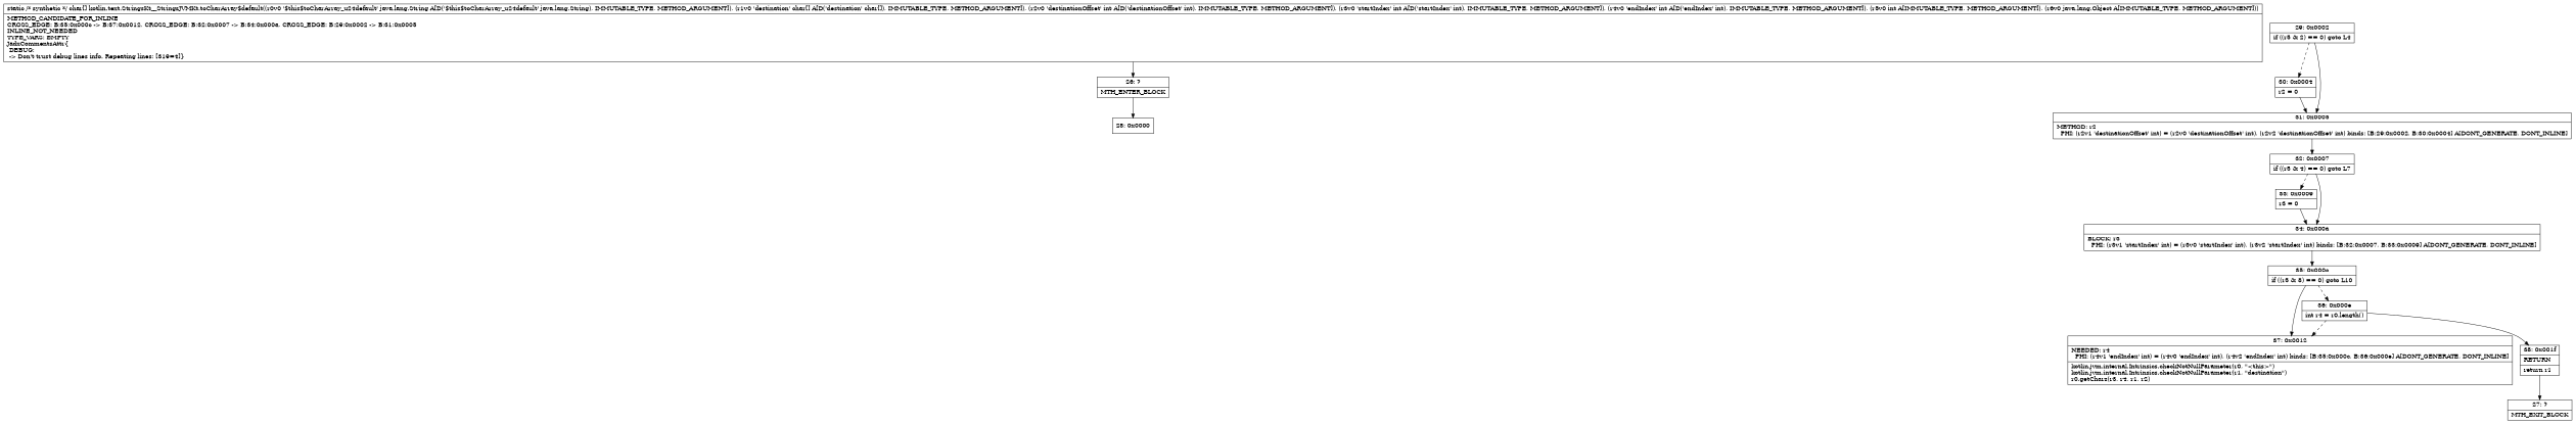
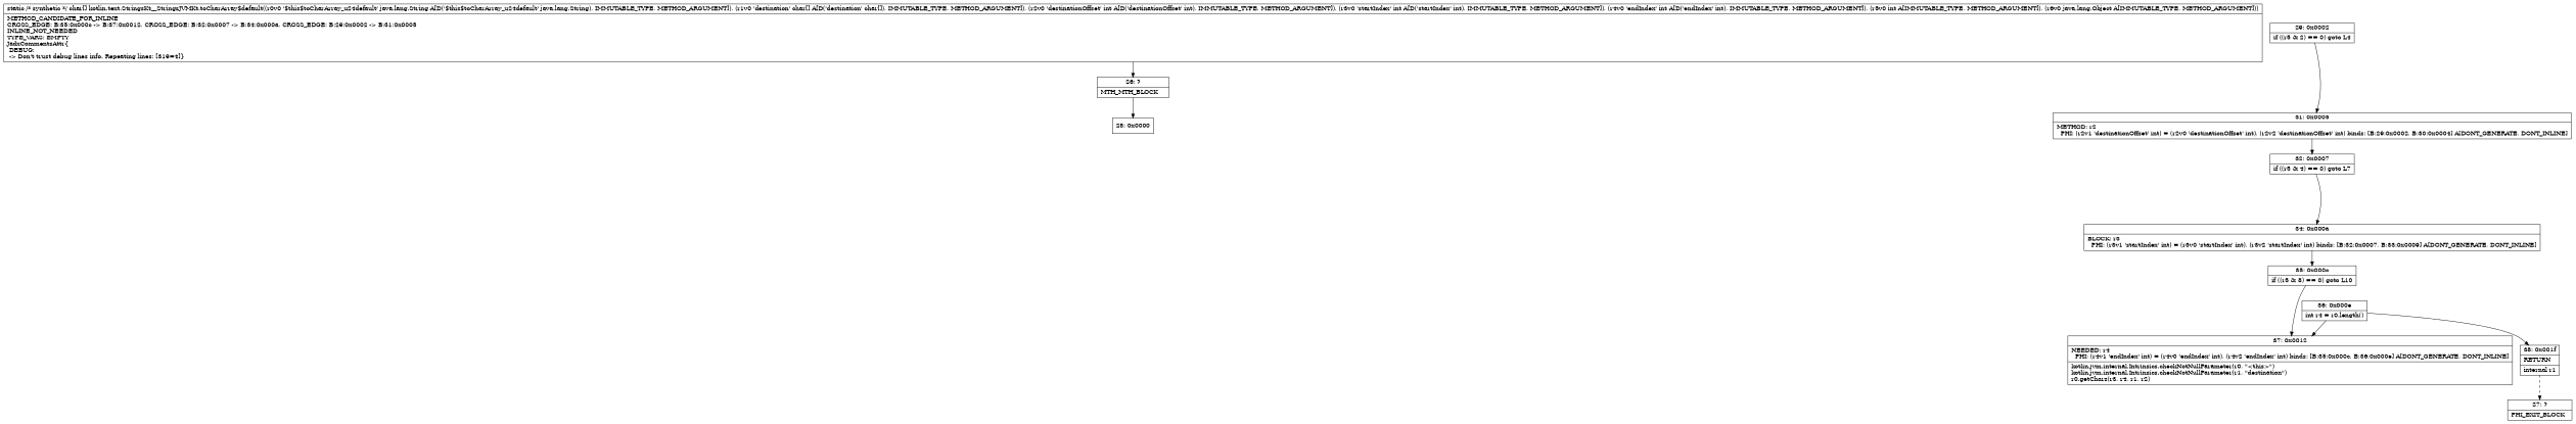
  digraph {
    node [shape=record]
-   n1 [label="{26\:\ ?|MTH_ENTER_BLOCK\l}"]
+   n1 [label="{26\:\ ?|MTH_MTH_BLOCK\l}"]
    n2 [label="{28\:\ 0x0000}"]
    n3 [label="{29\:\ 0x0002|if ((r5 & 2) == 0) goto L4\l}"]
-   n4 [label="{30\:\ 0x0004|r2 = 0\l}"]
    n5 [label="{31\:\ 0x0005|METHOD: r2 \l  PHI: (r2v1 'destinationOffset' int) = (r2v0 'destinationOffset' int), (r2v2 'destinationOffset' int) binds: [B:29:0x0002, B:30:0x0004] A[DONT_GENERATE, DONT_INLINE]\l}"]
    n6 [label="{32\:\ 0x0007|if ((r5 & 4) == 0) goto L7\l}"]
-   n7 [label="{33\:\ 0x0009|r3 = 0\l}"]
    n8 [label="{34\:\ 0x000a|BLOCK: r3 \l  PHI: (r3v1 'startIndex' int) = (r3v0 'startIndex' int), (r3v2 'startIndex' int) binds: [B:32:0x0007, B:33:0x0009] A[DONT_GENERATE, DONT_INLINE]\l}"]
    n9 [label="{35\:\ 0x000c|if ((r5 & 8) == 0) goto L10\l}"]
    n10 [label="{36\:\ 0x000e|int r4 = r0.length()\l}"]
    n11 [label="{37\:\ 0x0012|NEEDED: r4 \l  PHI: (r4v1 'endIndex' int) = (r4v0 'endIndex' int), (r4v2 'endIndex' int) binds: [B:35:0x000c, B:36:0x000e] A[DONT_GENERATE, DONT_INLINE]\l|kotlin.jvm.internal.Intrinsics.checkNotNullParameter(r0, \"\<this\>\")\lkotlin.jvm.internal.Intrinsics.checkNotNullParameter(r1, \"destination\")\lr0.getChars(r3, r4, r1, r2)\l}"]
-   n12 [label="{38\:\ 0x001f|RETURN\l|return r1\l}"]
-   n13 [label="{27\:\ ?|MTH_EXIT_BLOCK\l}"]
+   n12 [label="{38\:\ 0x001f|RETURN\l|internal r1\l}"]
+   n13 [label="{27\:\ ?|PHI_EXIT_BLOCK\l}"]
    n14 [label="{static \/* synthetic *\/ char[] kotlin.text.StringsKt__StringsJVMKt.toCharArray$default((r0v0 '$this$toCharArray_u24default' java.lang.String A[D('$this$toCharArray_u24default' java.lang.String), IMMUTABLE_TYPE, METHOD_ARGUMENT]), (r1v0 'destination' char[] A[D('destination' char[]), IMMUTABLE_TYPE, METHOD_ARGUMENT]), (r2v0 'destinationOffset' int A[D('destinationOffset' int), IMMUTABLE_TYPE, METHOD_ARGUMENT]), (r3v0 'startIndex' int A[D('startIndex' int), IMMUTABLE_TYPE, METHOD_ARGUMENT]), (r4v0 'endIndex' int A[D('endIndex' int), IMMUTABLE_TYPE, METHOD_ARGUMENT]), (r5v0 int A[IMMUTABLE_TYPE, METHOD_ARGUMENT]), (r6v0 java.lang.Object A[IMMUTABLE_TYPE, METHOD_ARGUMENT]))  | METHOD_CANDIDATE_FOR_INLINE\lCROSS_EDGE: B:35:0x000c \-\> B:37:0x0012, CROSS_EDGE: B:32:0x0007 \-\> B:34:0x000a, CROSS_EDGE: B:29:0x0002 \-\> B:31:0x0005\lINLINE_NOT_NEEDED\lTYPE_VARS: EMPTY\lJadxCommentsAttr\{\l DEBUG: \l \-\> Don't trust debug lines info. Repeating lines: [319=4]\}\l}"]
    n1 -> n2
-   n3 -> n4 [style=dashed]
    n3 -> n5
-   n4 -> n5
    n5 -> n6
-   n6 -> n7 [style=dashed]
    n6 -> n8
-   n7 -> n8
    n8 -> n9
-   n9 -> n10 [style=dashed]
    n9 -> n11
-   n10 -> n11 [style=dashed]
+   n10 -> n11
    n10 -> n12
-   n12 -> n13
+   n12 -> n13 [style=dashed]
    n14 -> n1
  }
